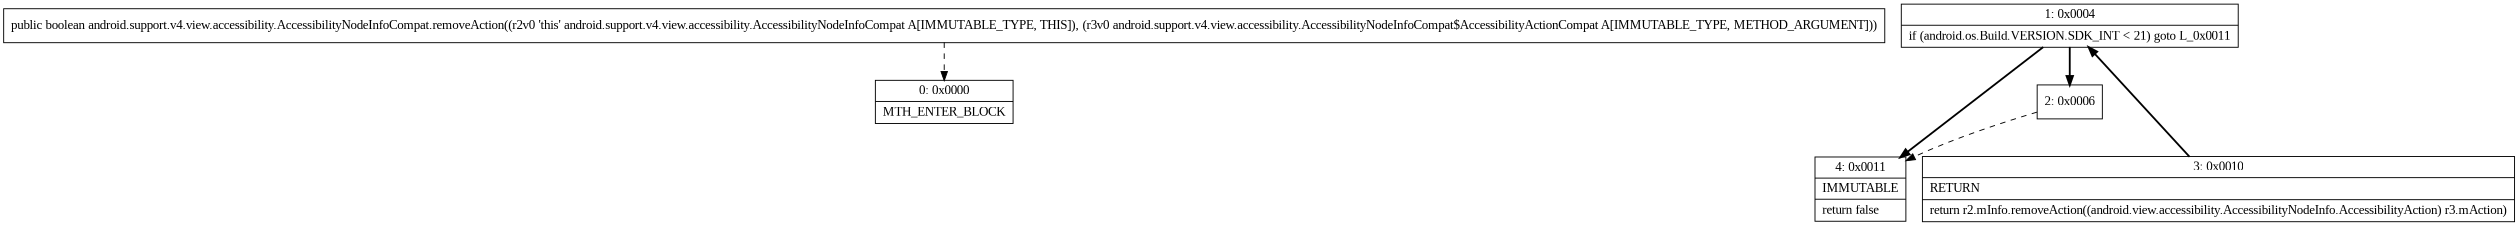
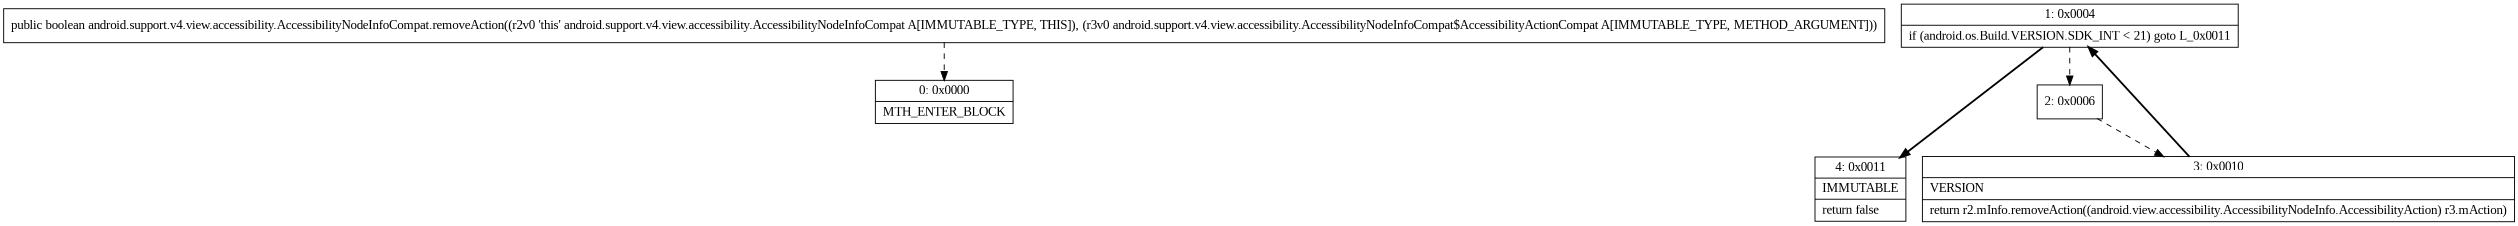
  digraph {
    fontname="Liberation Serif"
    node [fontname="Liberation Serif" shape=record]
    edge [fontname="Liberation Serif" style=dashed]
    n1 [label="{0\:\ 0x0000|MTH_ENTER_BLOCK\l}"]
    n2 [label="{1\:\ 0x0004|if (android.os.Build.VERSION.SDK_INT \< 21) goto L_0x0011\l}"]
    n3 [label="{2\:\ 0x0006}"]
    n4 [label="{4\:\ 0x0011|IMMUTABLE\l|return false\l}"]
-   n5 [label="{3\:\ 0x0010|RETURN\l|return r2.mInfo.removeAction((android.view.accessibility.AccessibilityNodeInfo.AccessibilityAction) r3.mAction)\l}"]
+   n5 [label="{3\:\ 0x0010|VERSION\l|return r2.mInfo.removeAction((android.view.accessibility.AccessibilityNodeInfo.AccessibilityAction) r3.mAction)\l}"]
    n6 [label="{public boolean android.support.v4.view.accessibility.AccessibilityNodeInfoCompat.removeAction((r2v0 'this' android.support.v4.view.accessibility.AccessibilityNodeInfoCompat A[IMMUTABLE_TYPE, THIS]), (r3v0 android.support.v4.view.accessibility.AccessibilityNodeInfoCompat$AccessibilityActionCompat A[IMMUTABLE_TYPE, METHOD_ARGUMENT])) }"]
-   n2 -> n3 [style=bold]
+   n2 -> n3
    n2 -> n4 [style=bold]
-   n3 -> n4
+   n3 -> n5
    n5 -> n2 [style=bold]
    n6 -> n1
  }
